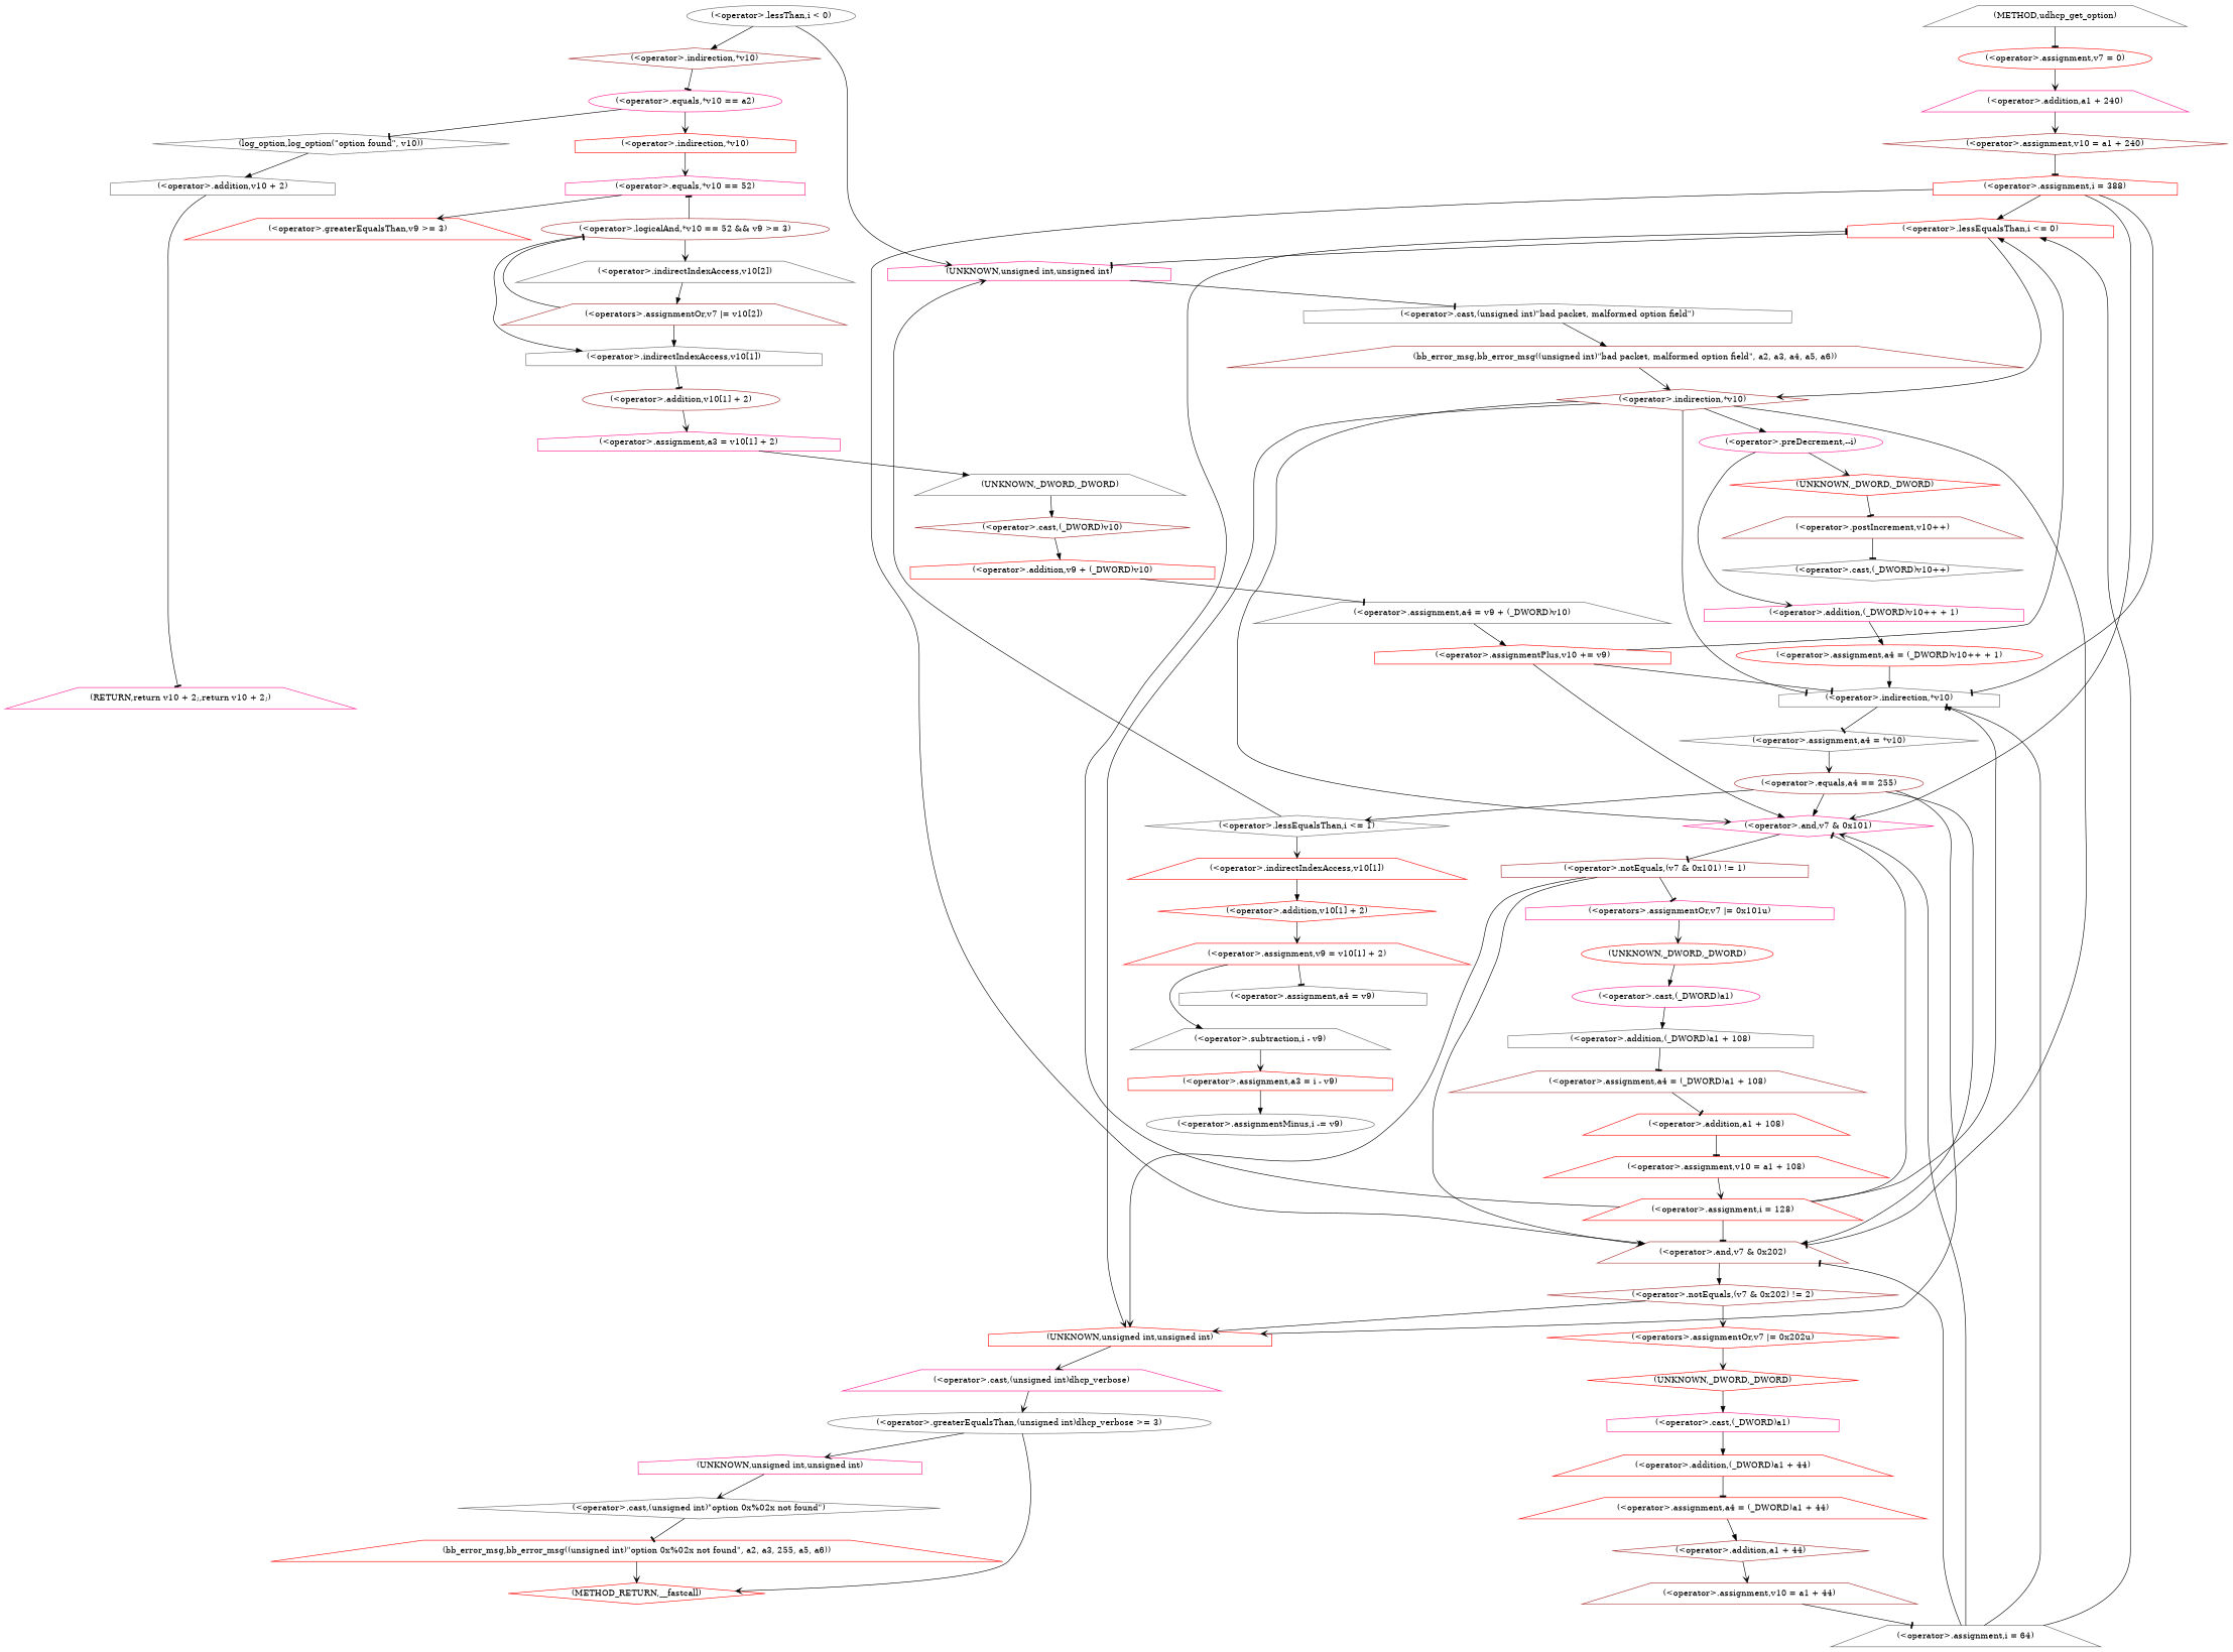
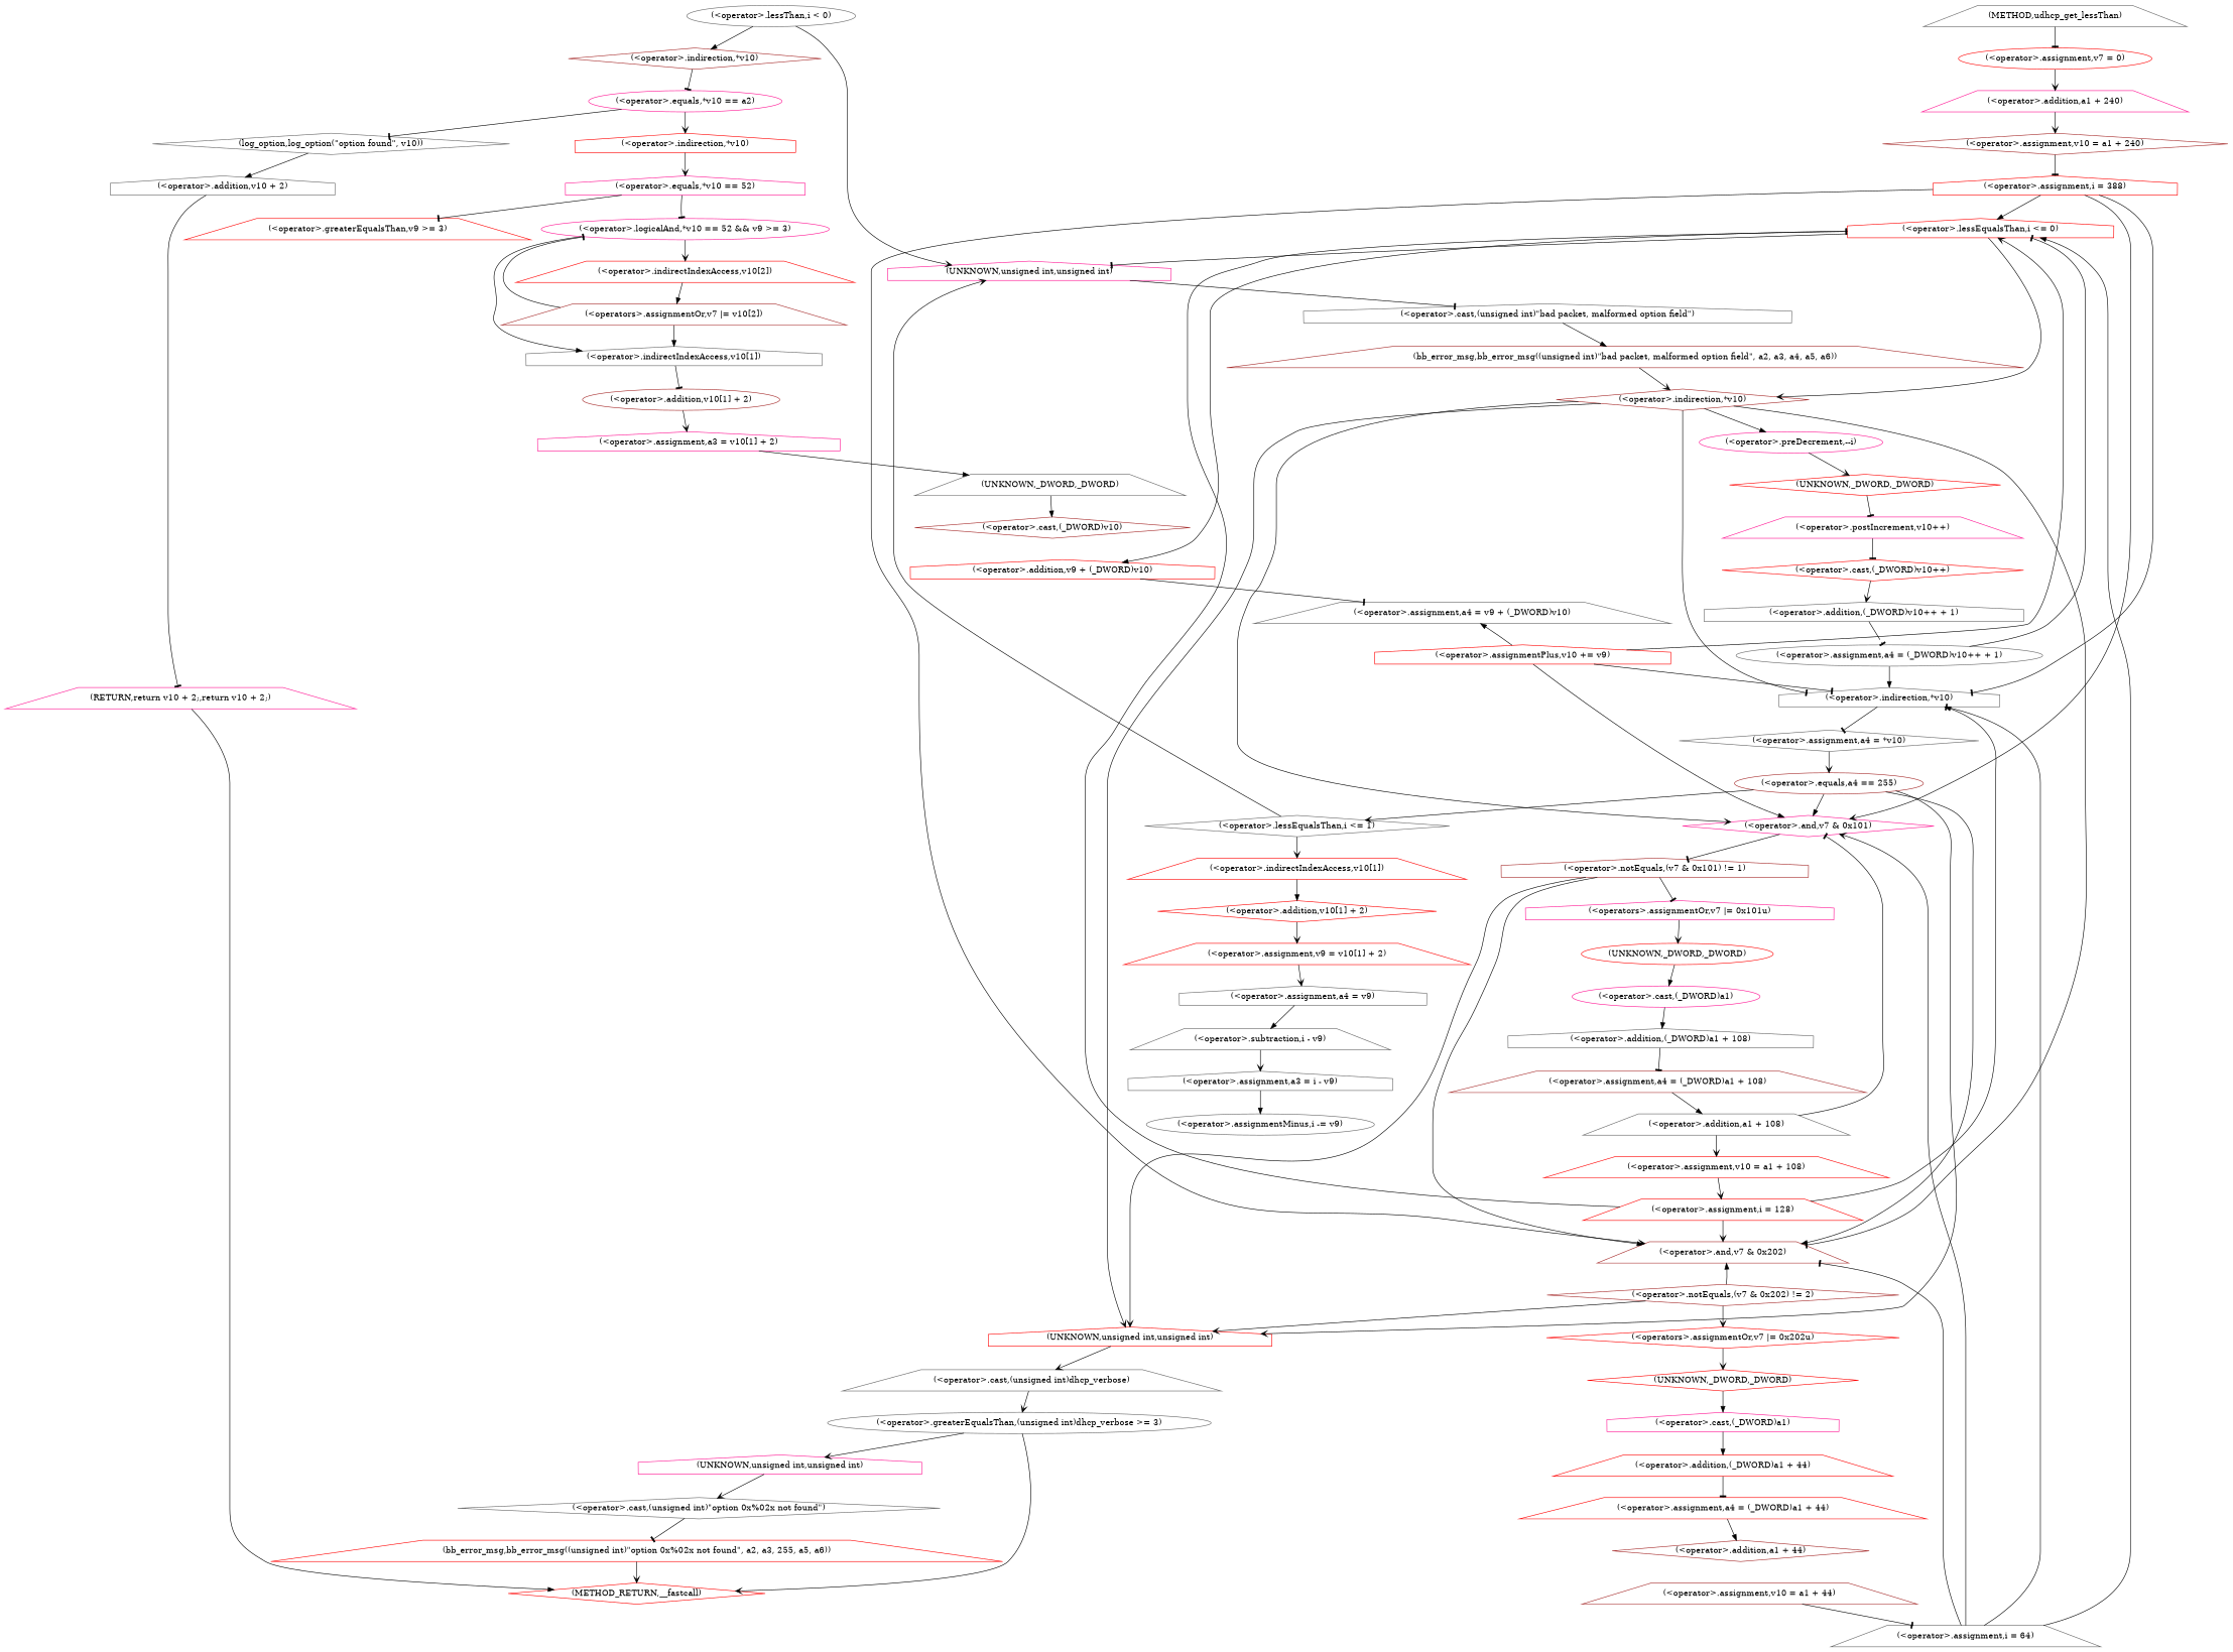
  digraph {
    node [color=red shape=trapezium]
    edge [arrowhead=vee]
    n1 [label="(<operator>.assignment,v7 = 0)" shape=ellipse]
    n2 [color=deeppink label="(<operator>.addition,a1 + 240)"]
    n3 [color=brown label="(<operator>.assignment,v10 = a1 + 240)" shape=diamond]
    n4 [label="(<operator>.assignment,i = 388)" shape=house]
    n5 [label="(<operator>.lessEqualsThan,i <= 0)" shape=house]
    n6 [color=gray40 label="(<operator>.indirection,*v10)" shape=house]
    n7 [color=deeppink label="(<operator>.and,v7 & 0x101)" shape=diamond]
    n8 [color=brown label="(<operator>.and,v7 & 0x202)"]
    n9 [color=deeppink label="(UNKNOWN,unsigned int,unsigned int)" shape=house]
    n10 [color=brown label="(<operator>.indirection,*v10)" shape=diamond]
    n11 [color=gray40 label="(<operator>.assignment,a4 = *v10)" shape=diamond]
    n12 [color=brown label="(<operator>.notEquals,(v7 & 0x101) != 1)" shape=house]
    n13 [color=brown label="(<operator>.notEquals,(v7 & 0x202) != 2)" shape=diamond]
    n14 [color=gray40 label="(<operator>.assignment,i = 64)"]
    n15 [color=gray40 label="(<operator>.cast,(unsigned int)\"bad packet, malformed option field\")" shape=house]
    n16 [color=deeppink label="(<operator>.preDecrement,--i)" shape=ellipse]
    n17 [label="(UNKNOWN,unsigned int,unsigned int)" shape=house]
    n18 [color=brown label="(bb_error_msg,bb_error_msg((unsigned int)\"bad packet, malformed option field\", a2, a3, a4, a5, a6))"]
    n19 [label="(UNKNOWN,_DWORD,_DWORD)" shape=diamond]
-   n20 [color=deeppink label="(<operator>.cast,(unsigned int)dhcp_verbose)"]
-   n21 [color=brown label="(<operator>.postIncrement,v10++)"]
-   n22 [label="(<operator>.assignment,a4 = (_DWORD)v10++ + 1)" shape=ellipse]
-   n23 [color=deeppink label="(<operator>.addition,(_DWORD)v10++ + 1)" shape=house]
-   n24 [color=gray40 label="(<operator>.cast,(_DWORD)v10++)" shape=diamond]
+   n20 [color=gray40 label="(<operator>.cast,(unsigned int)dhcp_verbose)"]
+   n21 [color=deeppink label="(<operator>.postIncrement,v10++)"]
+   n22 [color=gray40 label="(<operator>.assignment,a4 = (_DWORD)v10++ + 1)" shape=ellipse]
+   n23 [color=gray40 label="(<operator>.addition,(_DWORD)v10++ + 1)" shape=house]
+   n24 [label="(<operator>.cast,(_DWORD)v10++)" shape=diamond]
    n25 [color=brown label="(<operator>.equals,a4 == 255)" shape=ellipse]
    n26 [color=gray40 label="(<operator>.lessEqualsThan,i <= 1)" shape=diamond]
    n27 [label="(<operator>.indirectIndexAccess,v10[1])"]
    n28 [label="(<operator>.addition,v10[1] + 2)" shape=diamond]
    n29 [label="(<operator>.assignment,v9 = v10[1] + 2)"]
    n30 [color=gray40 label="(<operator>.assignment,a4 = v9)" shape=house]
    n31 [color=gray40 label="(<operator>.subtraction,i - v9)"]
-   n32 [label="(<operator>.assignment,a3 = i - v9)" shape=house]
+   n32 [color=gray40 label="(<operator>.assignment,a3 = i - v9)" shape=house]
    n33 [color=gray40 label="(<operator>.assignmentMinus,i -= v9)" shape=ellipse]
    n34 [color=gray40 label="(<operator>.lessThan,i < 0)" shape=ellipse]
    n35 [color=brown label="(<operator>.indirection,*v10)" shape=diamond]
    n36 [color=deeppink label="(<operator>.equals,*v10 == a2)" shape=ellipse]
    n37 [color=gray40 label="(log_option,log_option(\"option found\", v10))" shape=diamond]
    n38 [label="(<operator>.indirection,*v10)" shape=house]
    n39 [color=gray40 label="(<operator>.addition,v10 + 2)" shape=house]
    n40 [color=deeppink label="(<operator>.equals,*v10 == 52)" shape=house]
    n41 [color=deeppink label="(RETURN,return v10 + 2;,return v10 + 2;)"]
    n42 [label="(METHOD_RETURN,__fastcall)" shape=diamond]
-   n43 [color=brown label="(<operator>.logicalAnd,*v10 == 52 && v9 >= 3)" shape=ellipse]
-   n44 [color=gray40 label="(<operator>.indirectIndexAccess,v10[2])"]
+   n43 [color=deeppink label="(<operator>.logicalAnd,*v10 == 52 && v9 >= 3)" shape=ellipse]
+   n44 [label="(<operator>.indirectIndexAccess,v10[2])"]
    n45 [color=gray40 label="(<operator>.indirectIndexAccess,v10[1])" shape=house]
    n46 [color=brown label="(<operators>.assignmentOr,v7 |= v10[2])"]
    n47 [color=brown label="(<operator>.addition,v10[1] + 2)" shape=ellipse]
    n48 [label="(<operator>.greaterEqualsThan,v9 >= 3)"]
    n49 [color=deeppink label="(<operator>.assignment,a3 = v10[1] + 2)" shape=house]
    n50 [color=gray40 label="(UNKNOWN,_DWORD,_DWORD)"]
    n51 [color=brown label="(<operator>.cast,(_DWORD)v10)" shape=diamond]
    n52 [color=gray40 label="(<operator>.assignment,a4 = v9 + (_DWORD)v10)"]
    n53 [label="(<operator>.assignmentPlus,v10 += v9)" shape=house]
    n54 [label="(<operator>.addition,v9 + (_DWORD)v10)" shape=house]
    n55 [color=deeppink label="(<operators>.assignmentOr,v7 |= 0x101u)" shape=house]
    n56 [label="(UNKNOWN,_DWORD,_DWORD)" shape=ellipse]
    n57 [color=deeppink label="(<operator>.cast,(_DWORD)a1)" shape=ellipse]
    n58 [color=brown label="(<operator>.assignment,a4 = (_DWORD)a1 + 108)"]
-   n59 [label="(<operator>.addition,a1 + 108)"]
+   n59 [color=gray40 label="(<operator>.addition,a1 + 108)"]
    n60 [label="(<operator>.assignment,v10 = a1 + 108)"]
    n61 [color=gray40 label="(<operator>.addition,(_DWORD)a1 + 108)" shape=house]
    n62 [label="(<operator>.assignment,i = 128)"]
    n63 [label="(<operators>.assignmentOr,v7 |= 0x202u)" shape=diamond]
    n64 [label="(UNKNOWN,_DWORD,_DWORD)" shape=diamond]
    n65 [color=deeppink label="(<operator>.cast,(_DWORD)a1)" shape=house]
    n66 [label="(<operator>.assignment,a4 = (_DWORD)a1 + 44)"]
    n67 [color=brown label="(<operator>.addition,a1 + 44)" shape=diamond]
    n68 [color=brown label="(<operator>.assignment,v10 = a1 + 44)"]
    n69 [label="(<operator>.addition,(_DWORD)a1 + 44)"]
    n70 [color=gray40 label="(<operator>.greaterEqualsThan,(unsigned int)dhcp_verbose >= 3)" shape=ellipse]
    n71 [color=deeppink label="(UNKNOWN,unsigned int,unsigned int)" shape=house]
    n72 [color=gray40 label="(<operator>.cast,(unsigned int)\"option 0x%02x not found\")" shape=diamond]
    n73 [label="(bb_error_msg,bb_error_msg((unsigned int)\"option 0x%02x not found\", a2, a3, 255, a5, a6))"]
-   n74 [color=gray40 label="(METHOD,udhcp_get_option)"]
+   n74 [color=gray40 label="(METHOD,udhcp_get_lessThan)"]
    n1 -> n2
    n2 -> n3
    n3 -> n4 [arrowhead=tee]
    n4 -> n5 [arrowhead=normal]
    n4 -> n6 [arrowhead=tee]
    n4 -> n7
-   n4 -> n8 [arrowhead=normal]
+   n4 -> n8
    n5 -> n9 [arrowhead=tee]
    n5 -> n10
    n6 -> n11 [arrowhead=tee]
    n7 -> n12 [arrowhead=tee]
-   n8 -> n13 [arrowhead=normal]
+   n13 -> n8 [arrowhead=normal]
    n9 -> n15 [arrowhead=tee]
    n10 -> n6 [arrowhead=tee]
    n10 -> n7
    n10 -> n8 [arrowhead=tee]
    n10 -> n16 [arrowhead=normal]
    n10 -> n17
    n11 -> n25
-   n12 -> n8
+   n12 -> n8 [arrowhead=normal]
    n12 -> n17
    n12 -> n55 [arrowhead=tee]
    n13 -> n17
    n13 -> n63
    n14 -> n5 [arrowhead=normal]
    n14 -> n6 [arrowhead=tee]
    n14 -> n7
    n14 -> n8 [arrowhead=tee]
    n15 -> n18 [arrowhead=normal]
    n16 -> n19
    n17 -> n20
    n18 -> n10
    n19 -> n21 [arrowhead=tee]
    n20 -> n70
    n21 -> n24 [arrowhead=tee]
+   n22 -> n5 [arrowhead=tee]
    n22 -> n6 [arrowhead=normal]
-   n23 -> n22 [arrowhead=normal]
-   n16 -> n23
+   n23 -> n22 [arrowhead=tee]
+   n24 -> n23
    n25 -> n7 [arrowhead=normal]
    n25 -> n8 [arrowhead=normal]
    n25 -> n17
    n25 -> n26
    n26 -> n9
    n26 -> n27
    n27 -> n28 [arrowhead=normal]
    n28 -> n29
-   n29 -> n30 [arrowhead=tee]
-   n29 -> n31 [arrowhead=normal]
+   n29 -> n30
+   n30 -> n31 [arrowhead=normal]
    n31 -> n32
    n32 -> n33 [arrowhead=normal]
    n34 -> n9
    n34 -> n35 [arrowhead=normal]
    n35 -> n36 [arrowhead=tee]
    n36 -> n37 [arrowhead=tee]
    n36 -> n38
    n37 -> n39 [arrowhead=normal]
    n38 -> n40
    n39 -> n41 [arrowhead=tee]
-   n43 -> n40 [arrowhead=tee]
-   n40 -> n48
+   n40 -> n43 [arrowhead=tee]
+   n40 -> n48 [arrowhead=tee]
+   n41 -> n42 [arrowhead=normal]
    n43 -> n44
    n43 -> n45 [arrowhead=normal]
    n44 -> n46 [arrowhead=normal]
    n45 -> n47 [arrowhead=tee]
    n46 -> n43 [arrowhead=tee]
    n46 -> n45 [arrowhead=normal]
    n47 -> n49
    n49 -> n50 [arrowhead=normal]
    n50 -> n51 [arrowhead=normal]
-   n51 -> n54 [arrowhead=normal]
-   n52 -> n53 [arrowhead=normal]
-   n53 -> n5 [arrowhead=normal]
+   n5 -> n54 [arrowhead=normal]
+   n53 -> n52 [arrowhead=normal]
+   n53 -> n5
    n53 -> n6 [arrowhead=tee]
    n53 -> n7 [arrowhead=normal]
    n54 -> n52 [arrowhead=tee]
    n55 -> n56
    n56 -> n57 [arrowhead=normal]
    n57 -> n61 [arrowhead=normal]
-   n58 -> n59 [arrowhead=tee]
-   n59 -> n60 [arrowhead=tee]
+   n58 -> n59 [arrowhead=normal]
+   n59 -> n60
    n60 -> n62
    n61 -> n58 [arrowhead=tee]
    n62 -> n5 [arrowhead=tee]
    n62 -> n6 [arrowhead=normal]
-   n62 -> n7 [arrowhead=tee]
-   n62 -> n8 [arrowhead=tee]
+   n59 -> n7 [arrowhead=tee]
+   n62 -> n8
    n63 -> n64
    n64 -> n65 [arrowhead=normal]
    n65 -> n69 [arrowhead=normal]
    n66 -> n67 [arrowhead=normal]
-   n67 -> n68
    n68 -> n14 [arrowhead=tee]
    n69 -> n66 [arrowhead=tee]
    n70 -> n42
    n70 -> n71
    n71 -> n72
    n72 -> n73 [arrowhead=tee]
    n73 -> n42
    n74 -> n1 [arrowhead=tee]
  }
